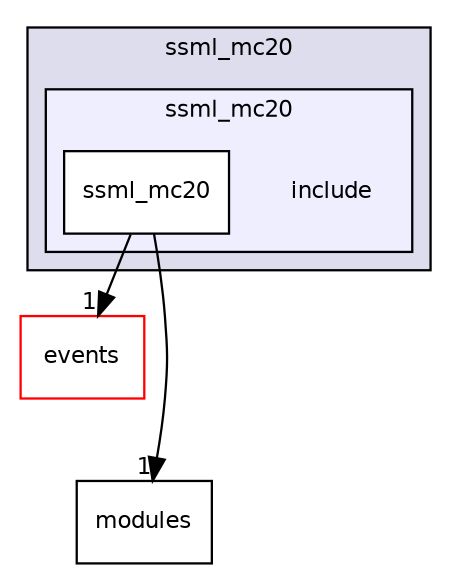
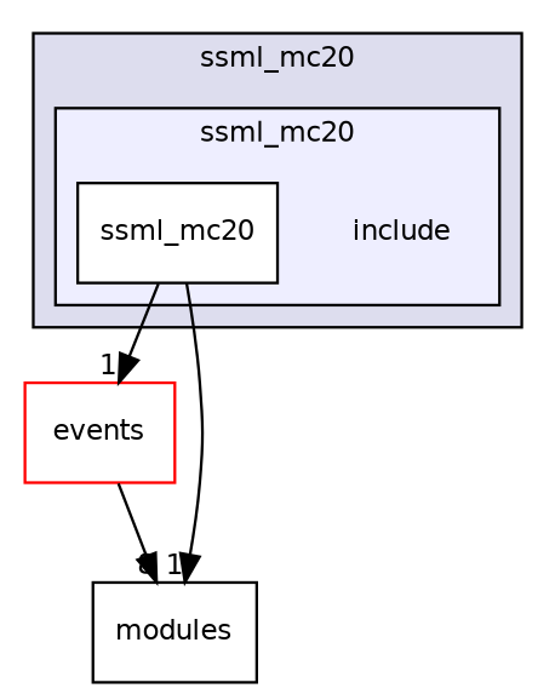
  digraph {
    compound=true
    node [fontname=Helvetica fontsize=10 shape=box color=black fillcolor=white style=filled]
    edge [headlabel=1 labeldistance=1.5 labelfontname=Helvetica labelfontsize=10]
    n1 [label=include shape=plaintext color="" fillcolor="" style=""]
    n2 [label=ssml_mc20]
    n3 [color=red label=events]
    n4 [label=modules]
    subgraph cluster_1 {
      bgcolor="#ddddee"
      fontname=Helvetica
      fontsize=10
      label=ssml_mc20
      pencolor=black
      subgraph cluster_2 {
        bgcolor="#eeeeff"
        fontname=Helvetica
        fontsize=10
        label=ssml_mc20
        pencolor=black
        n1
        n2
      }
    }
    n2 -> n3
    n2 -> n4
+   n3 -> n4 [headlabel=8]
  }
